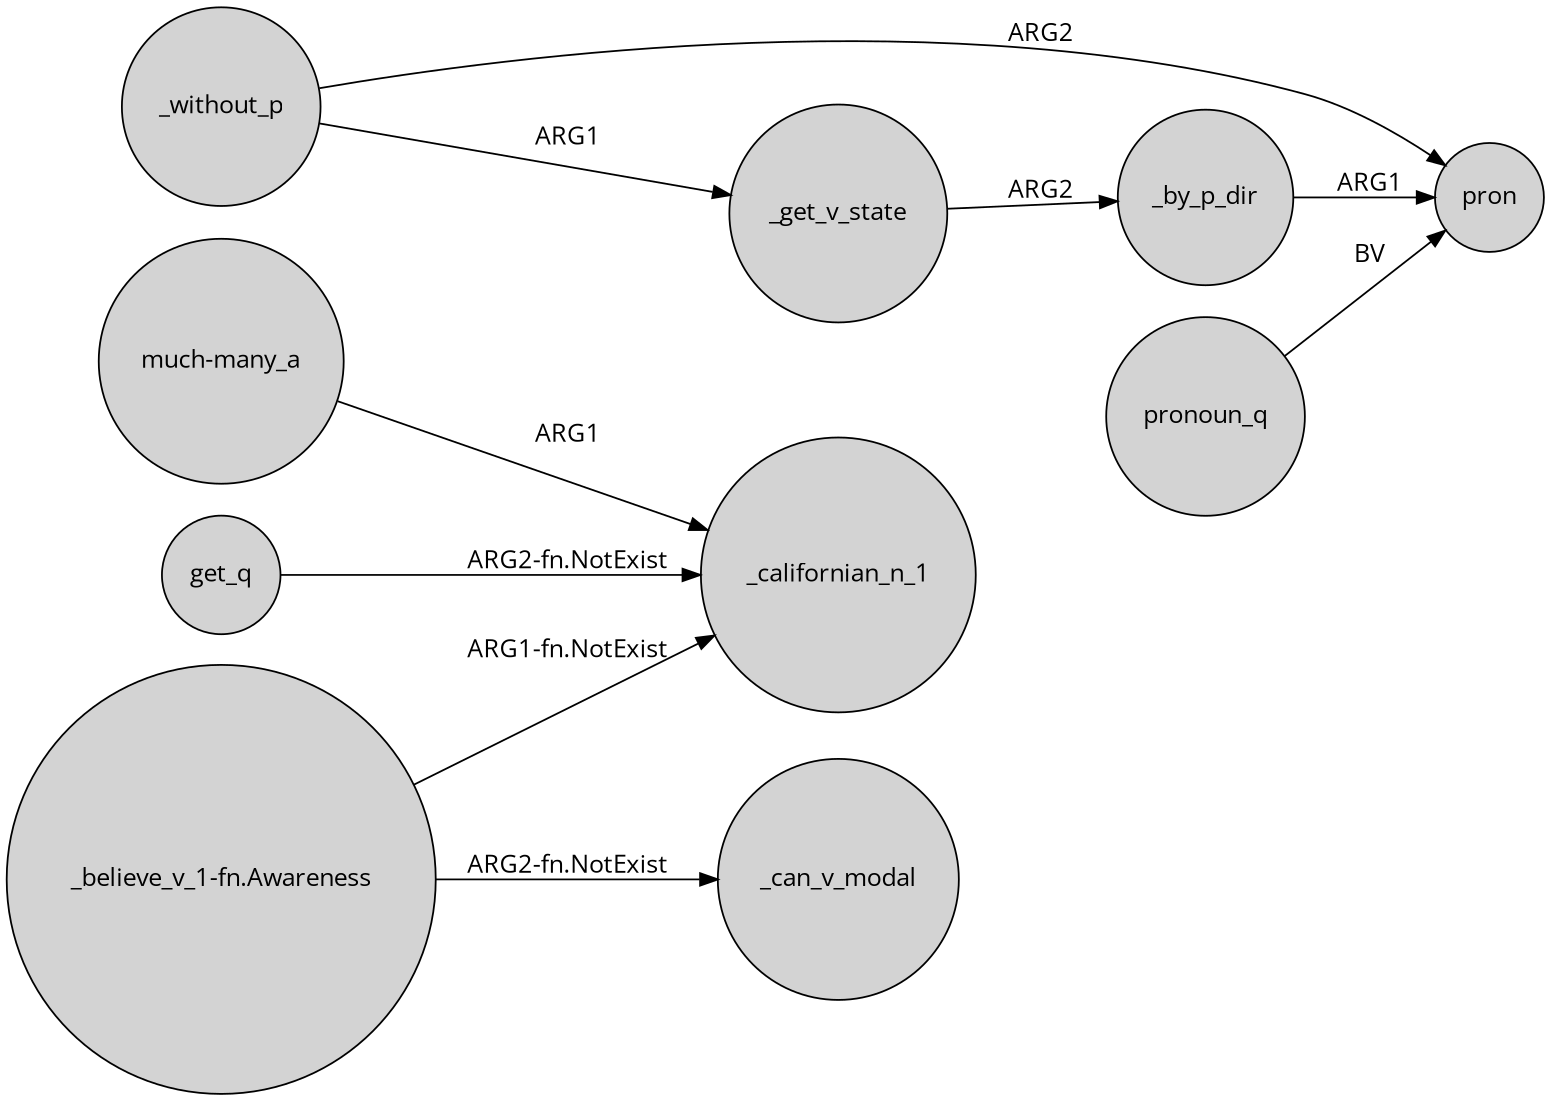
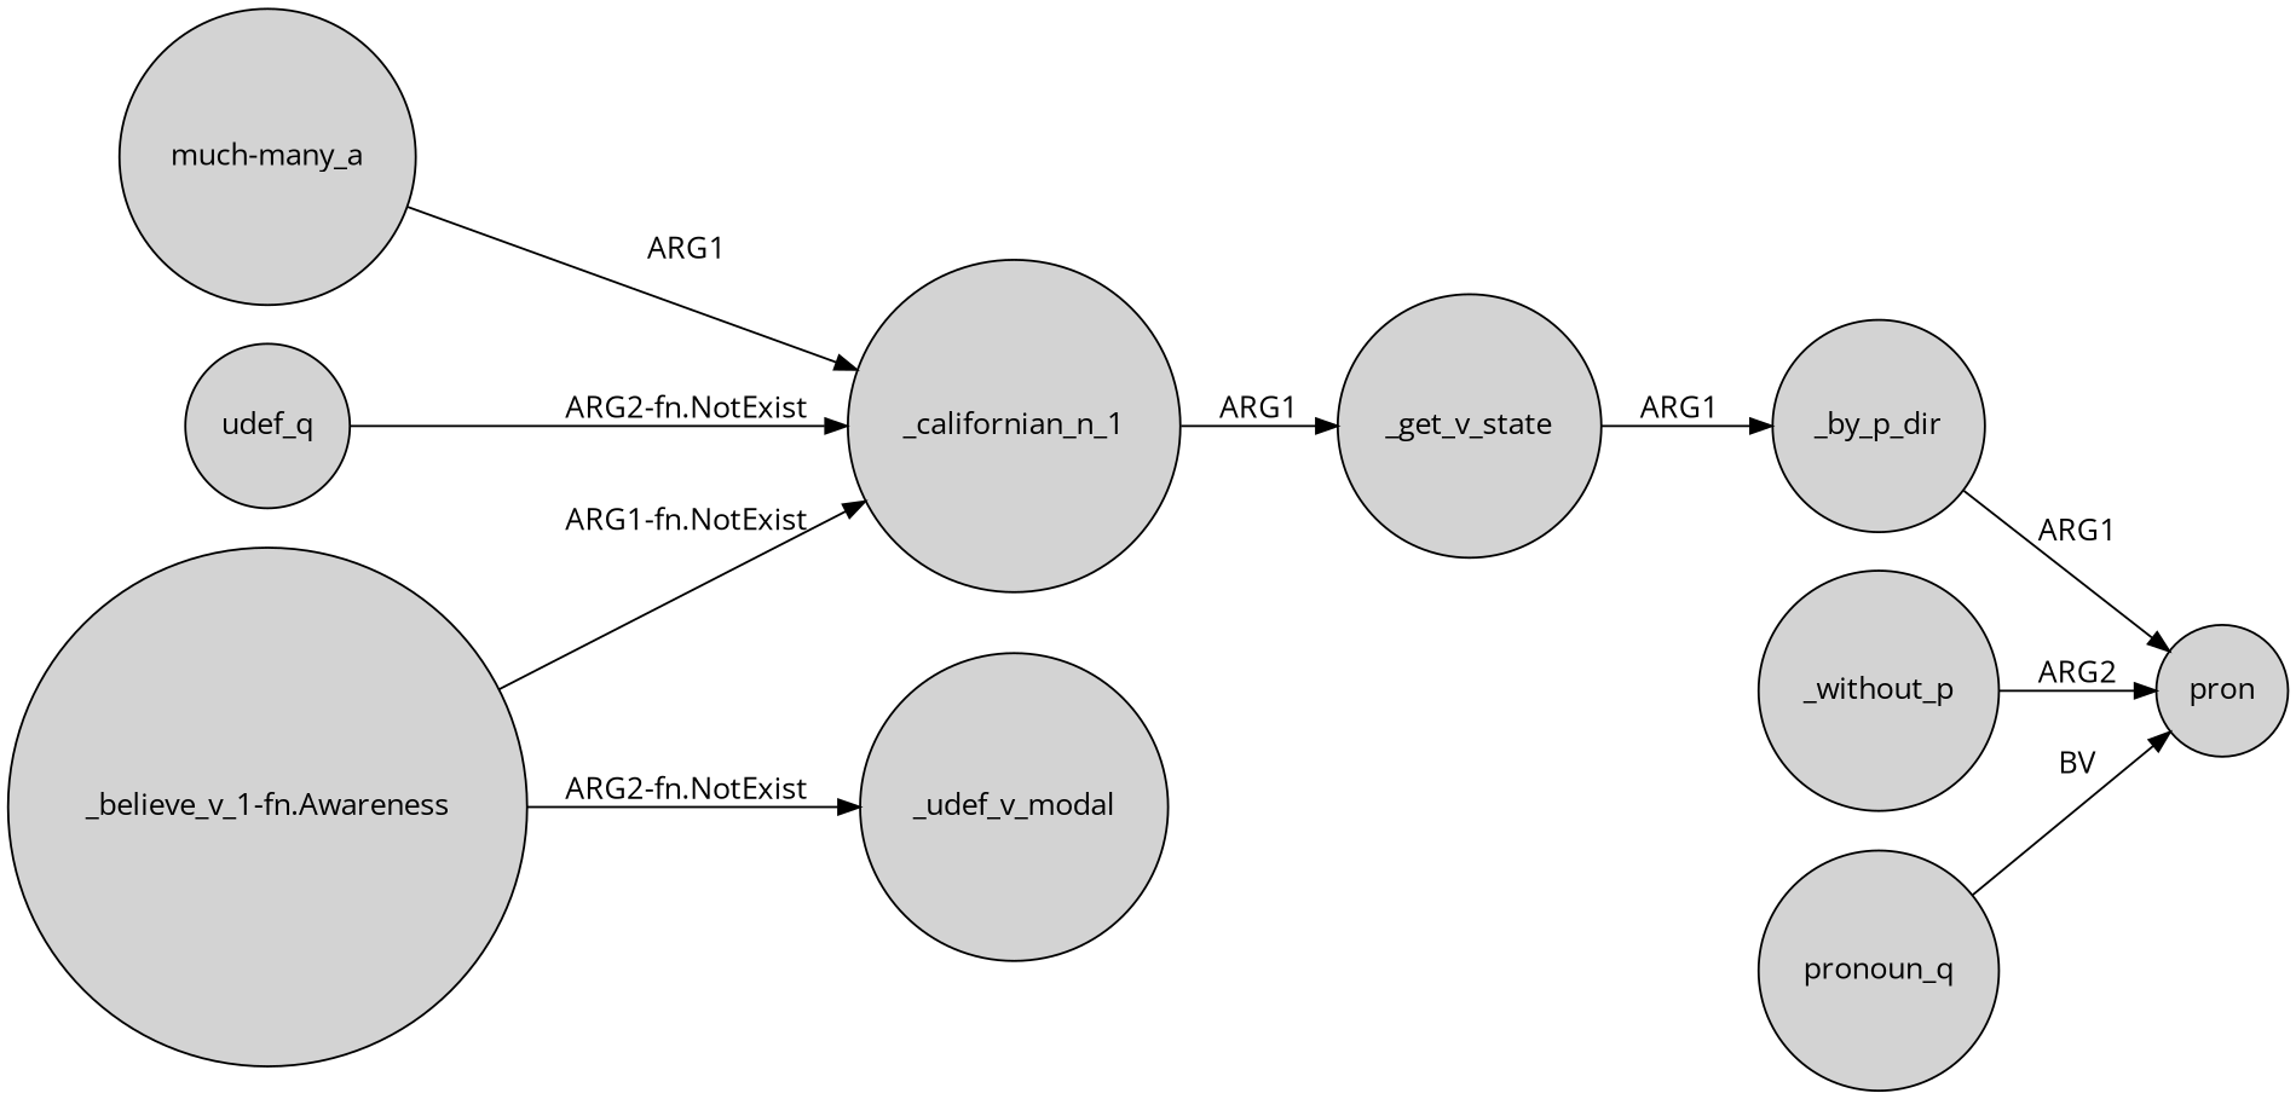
  digraph {
    fontname="Open Sans"
    rankdir=LR
    node [fontname="Open Sans" shape=circle style=filled]
    edge [fontname="Open Sans"]
-   udef_q [label=get_q]
+   udef_q
    _californian_n_1
    _by_p_dir
    pron
    _get_v_state
    _without_p
    "_believe_v_1-fn.Awareness"
-   _can_v_modal
+   _can_v_modal [label=_udef_v_modal]
    "much-many_a"
    pronoun_q
    udef_q -> _californian_n_1 [label="ARG2-fn.NotExist"]
    _by_p_dir -> pron [label=ARG1]
-   _get_v_state -> _by_p_dir [label=ARG2]
+   _get_v_state -> _by_p_dir [label=ARG1]
    _without_p -> pron [label=ARG2]
-   _without_p -> _get_v_state [label=ARG1]
+   _californian_n_1 -> _get_v_state [label=ARG1]
    "_believe_v_1-fn.Awareness" -> _californian_n_1 [label="ARG1-fn.NotExist"]
    "_believe_v_1-fn.Awareness" -> _can_v_modal [label="ARG2-fn.NotExist"]
    "much-many_a" -> _californian_n_1 [label=ARG1]
    pronoun_q -> pron [label=BV]
  }
